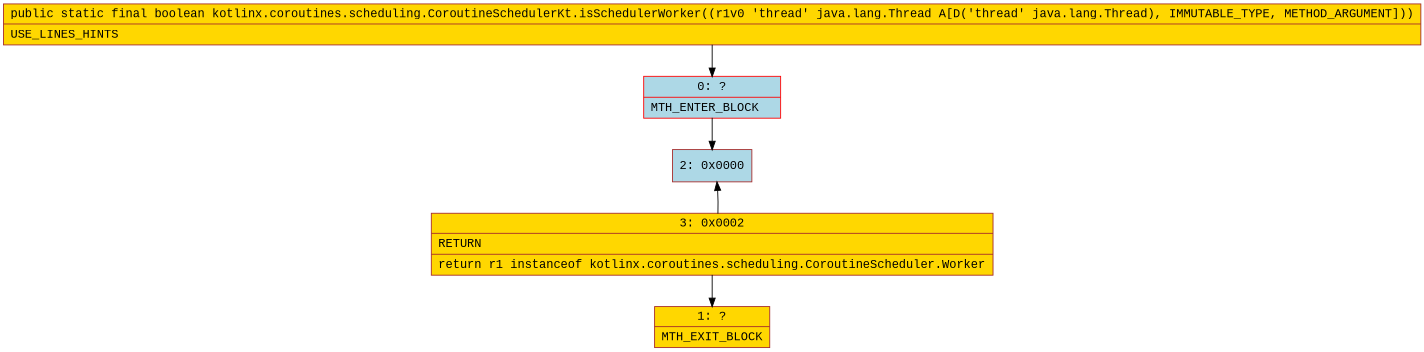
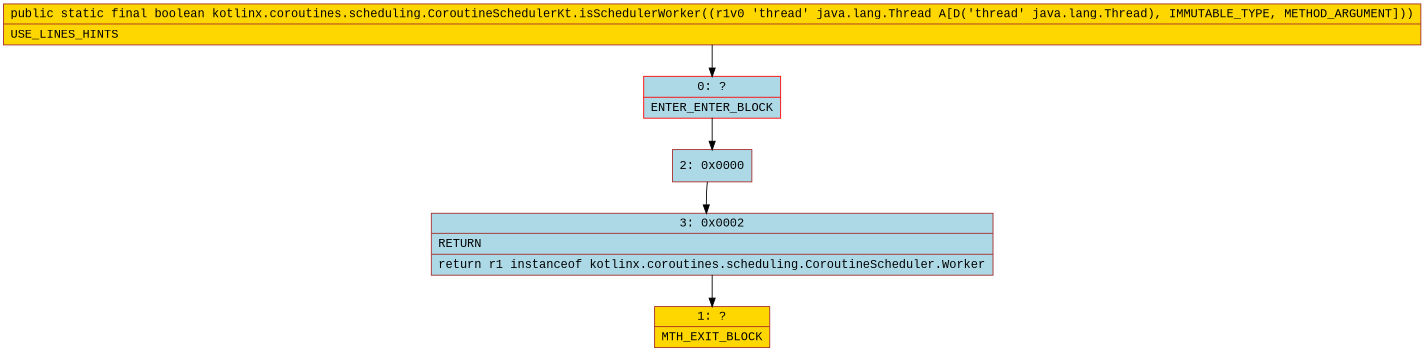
  digraph {
    fontname="Liberation Mono"
    node [color=brown fillcolor=gold fontname="Liberation Mono" shape=record style=filled]
    edge [fontname="Liberation Mono"]
-   n1 [color=red fillcolor=lightblue label="{0\:\ ?|MTH_ENTER_BLOCK\l}"]
+   n1 [color=red fillcolor=lightblue label="{0\:\ ?|ENTER_ENTER_BLOCK\l}"]
    n2 [fillcolor=lightblue label="{2\:\ 0x0000}"]
-   n3 [label="{3\:\ 0x0002|RETURN\l|return r1 instanceof kotlinx.coroutines.scheduling.CoroutineScheduler.Worker\l}"]
+   n3 [fillcolor=lightblue label="{3\:\ 0x0002|RETURN\l|return r1 instanceof kotlinx.coroutines.scheduling.CoroutineScheduler.Worker\l}"]
    n4 [label="{1\:\ ?|MTH_EXIT_BLOCK\l}"]
    n5 [label="{public static final boolean kotlinx.coroutines.scheduling.CoroutineSchedulerKt.isSchedulerWorker((r1v0 'thread' java.lang.Thread A[D('thread' java.lang.Thread), IMMUTABLE_TYPE, METHOD_ARGUMENT]))  | USE_LINES_HINTS\l}"]
    n1 -> n2
-   n3 -> n2
+   n2 -> n3
    n3 -> n4
    n5 -> n1
  }
